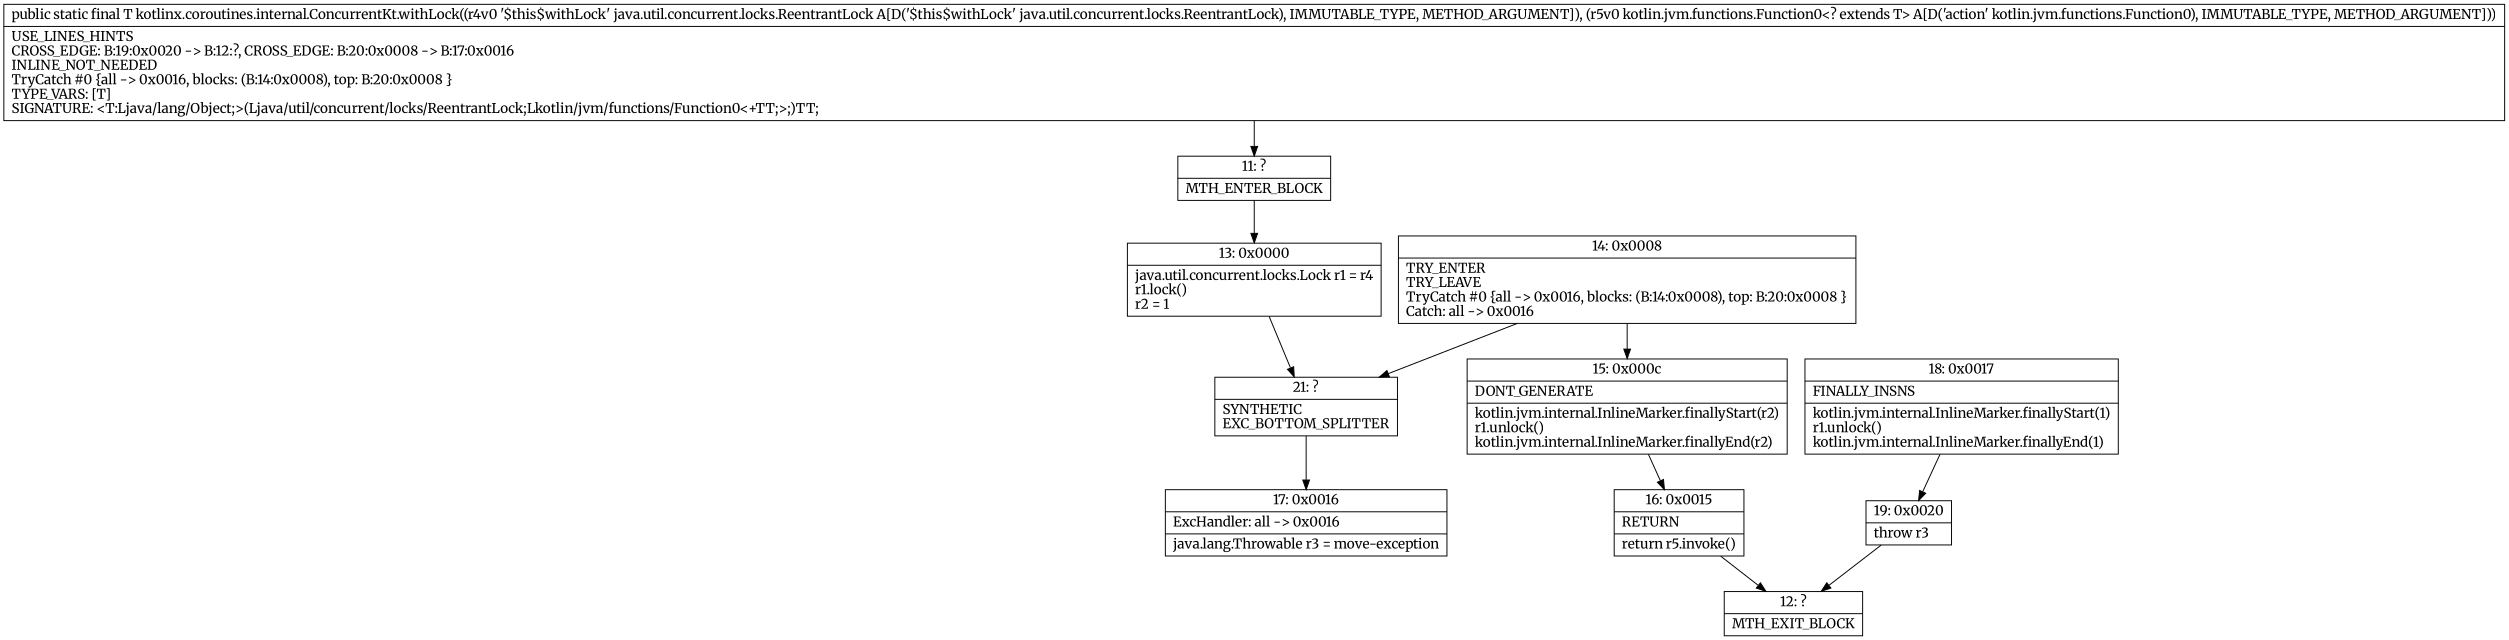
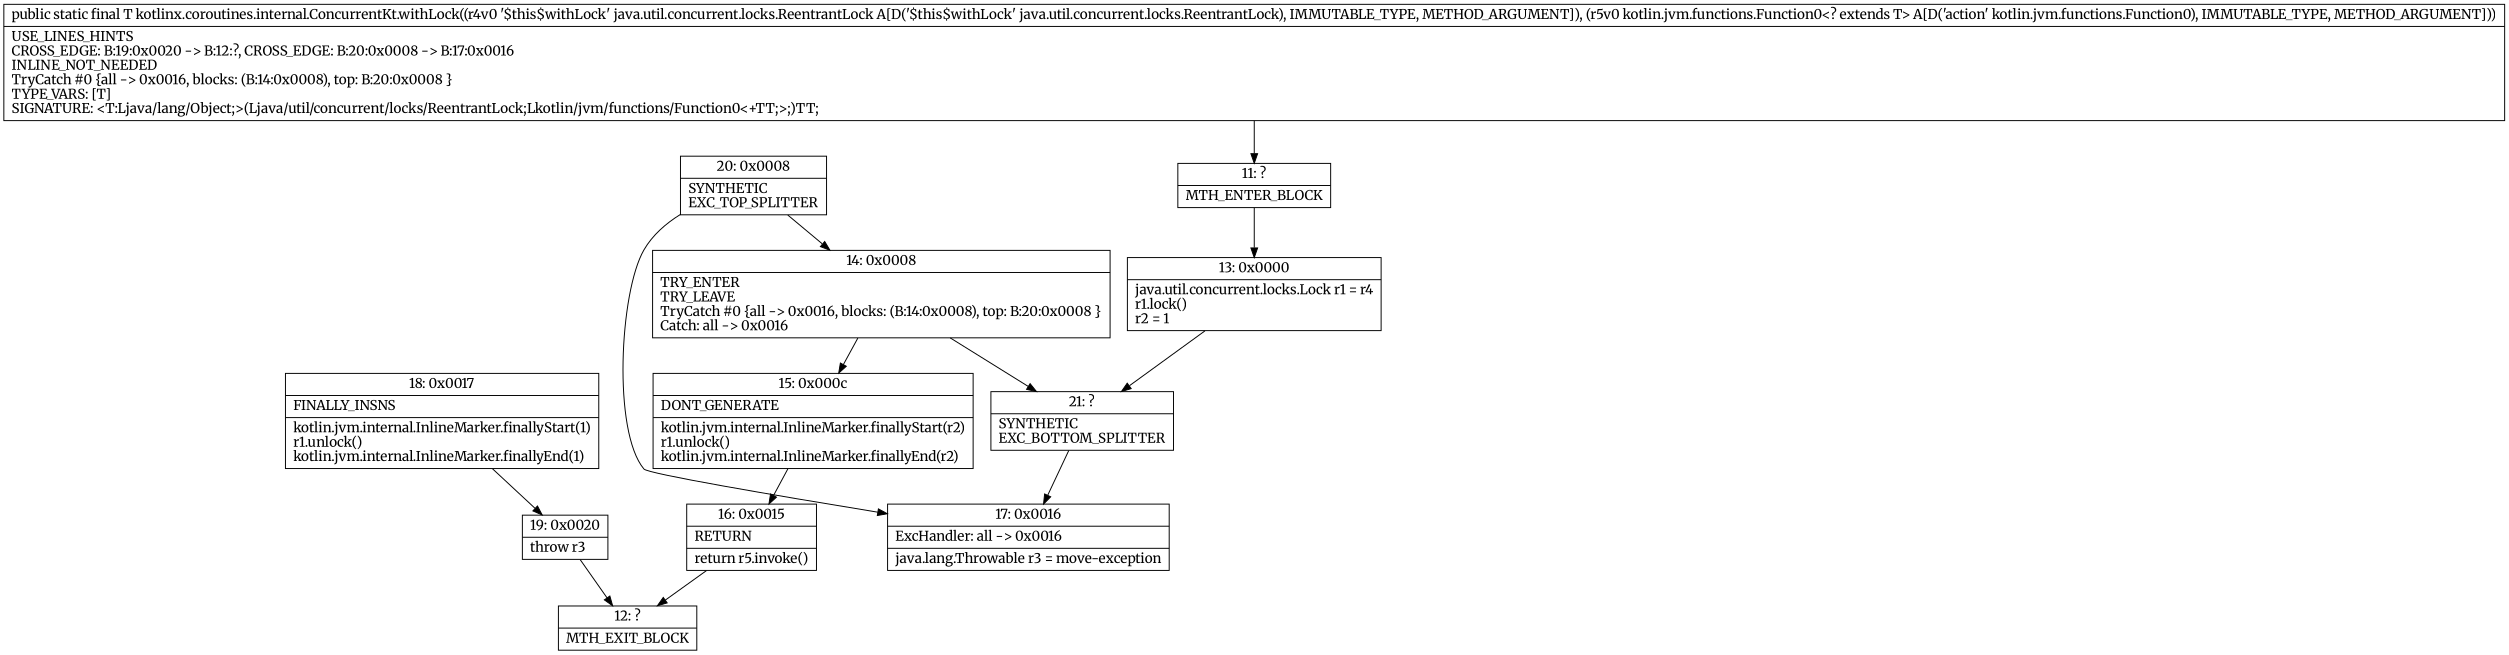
  digraph {
    fontname=Merriweather
    node [fontname=Merriweather shape=record]
    edge [fontname=Merriweather]
    n1 [label="{11\:\ ?|MTH_ENTER_BLOCK\l}"]
    n2 [label="{13\:\ 0x0000|java.util.concurrent.locks.Lock r1 = r4\lr1.lock()\lr2 = 1\l}"]
    n3 [label="{21\:\ ?|SYNTHETIC\lEXC_BOTTOM_SPLITTER\l}"]
+   n4 [label="{20\:\ 0x0008|SYNTHETIC\lEXC_TOP_SPLITTER\l}"]
    n5 [label="{14\:\ 0x0008|TRY_ENTER\lTRY_LEAVE\lTryCatch #0 \{all \-\> 0x0016, blocks: (B:14:0x0008), top: B:20:0x0008 \}\lCatch: all \-\> 0x0016\l}"]
    n6 [label="{17\:\ 0x0016|ExcHandler: all \-\> 0x0016\l|java.lang.Throwable r3 = move\-exception\l}"]
    n7 [label="{15\:\ 0x000c|DONT_GENERATE\l|kotlin.jvm.internal.InlineMarker.finallyStart(r2)\lr1.unlock()\lkotlin.jvm.internal.InlineMarker.finallyEnd(r2)\l}"]
    n8 [label="{16\:\ 0x0015|RETURN\l|return r5.invoke()\l}"]
    n9 [label="{12\:\ ?|MTH_EXIT_BLOCK\l}"]
    n10 [label="{18\:\ 0x0017|FINALLY_INSNS\l|kotlin.jvm.internal.InlineMarker.finallyStart(1)\lr1.unlock()\lkotlin.jvm.internal.InlineMarker.finallyEnd(1)\l}"]
    n11 [label="{19\:\ 0x0020|throw r3\l}"]
    n12 [label="{public static final T kotlinx.coroutines.internal.ConcurrentKt.withLock((r4v0 '$this$withLock' java.util.concurrent.locks.ReentrantLock A[D('$this$withLock' java.util.concurrent.locks.ReentrantLock), IMMUTABLE_TYPE, METHOD_ARGUMENT]), (r5v0 kotlin.jvm.functions.Function0\<? extends T\> A[D('action' kotlin.jvm.functions.Function0), IMMUTABLE_TYPE, METHOD_ARGUMENT]))  | USE_LINES_HINTS\lCROSS_EDGE: B:19:0x0020 \-\> B:12:?, CROSS_EDGE: B:20:0x0008 \-\> B:17:0x0016\lINLINE_NOT_NEEDED\lTryCatch #0 \{all \-\> 0x0016, blocks: (B:14:0x0008), top: B:20:0x0008 \}\lTYPE_VARS: [T]\lSIGNATURE: \<T:Ljava\/lang\/Object;\>(Ljava\/util\/concurrent\/locks\/ReentrantLock;Lkotlin\/jvm\/functions\/Function0\<+TT;\>;)TT;\l}"]
    n1 -> n2
    n2 -> n3
    n3 -> n6
+   n4 -> n5
+   n4 -> n6
    n5 -> n3
    n5 -> n7
    n7 -> n8
    n8 -> n9
    n10 -> n11
    n11 -> n9
    n12 -> n1
  }
